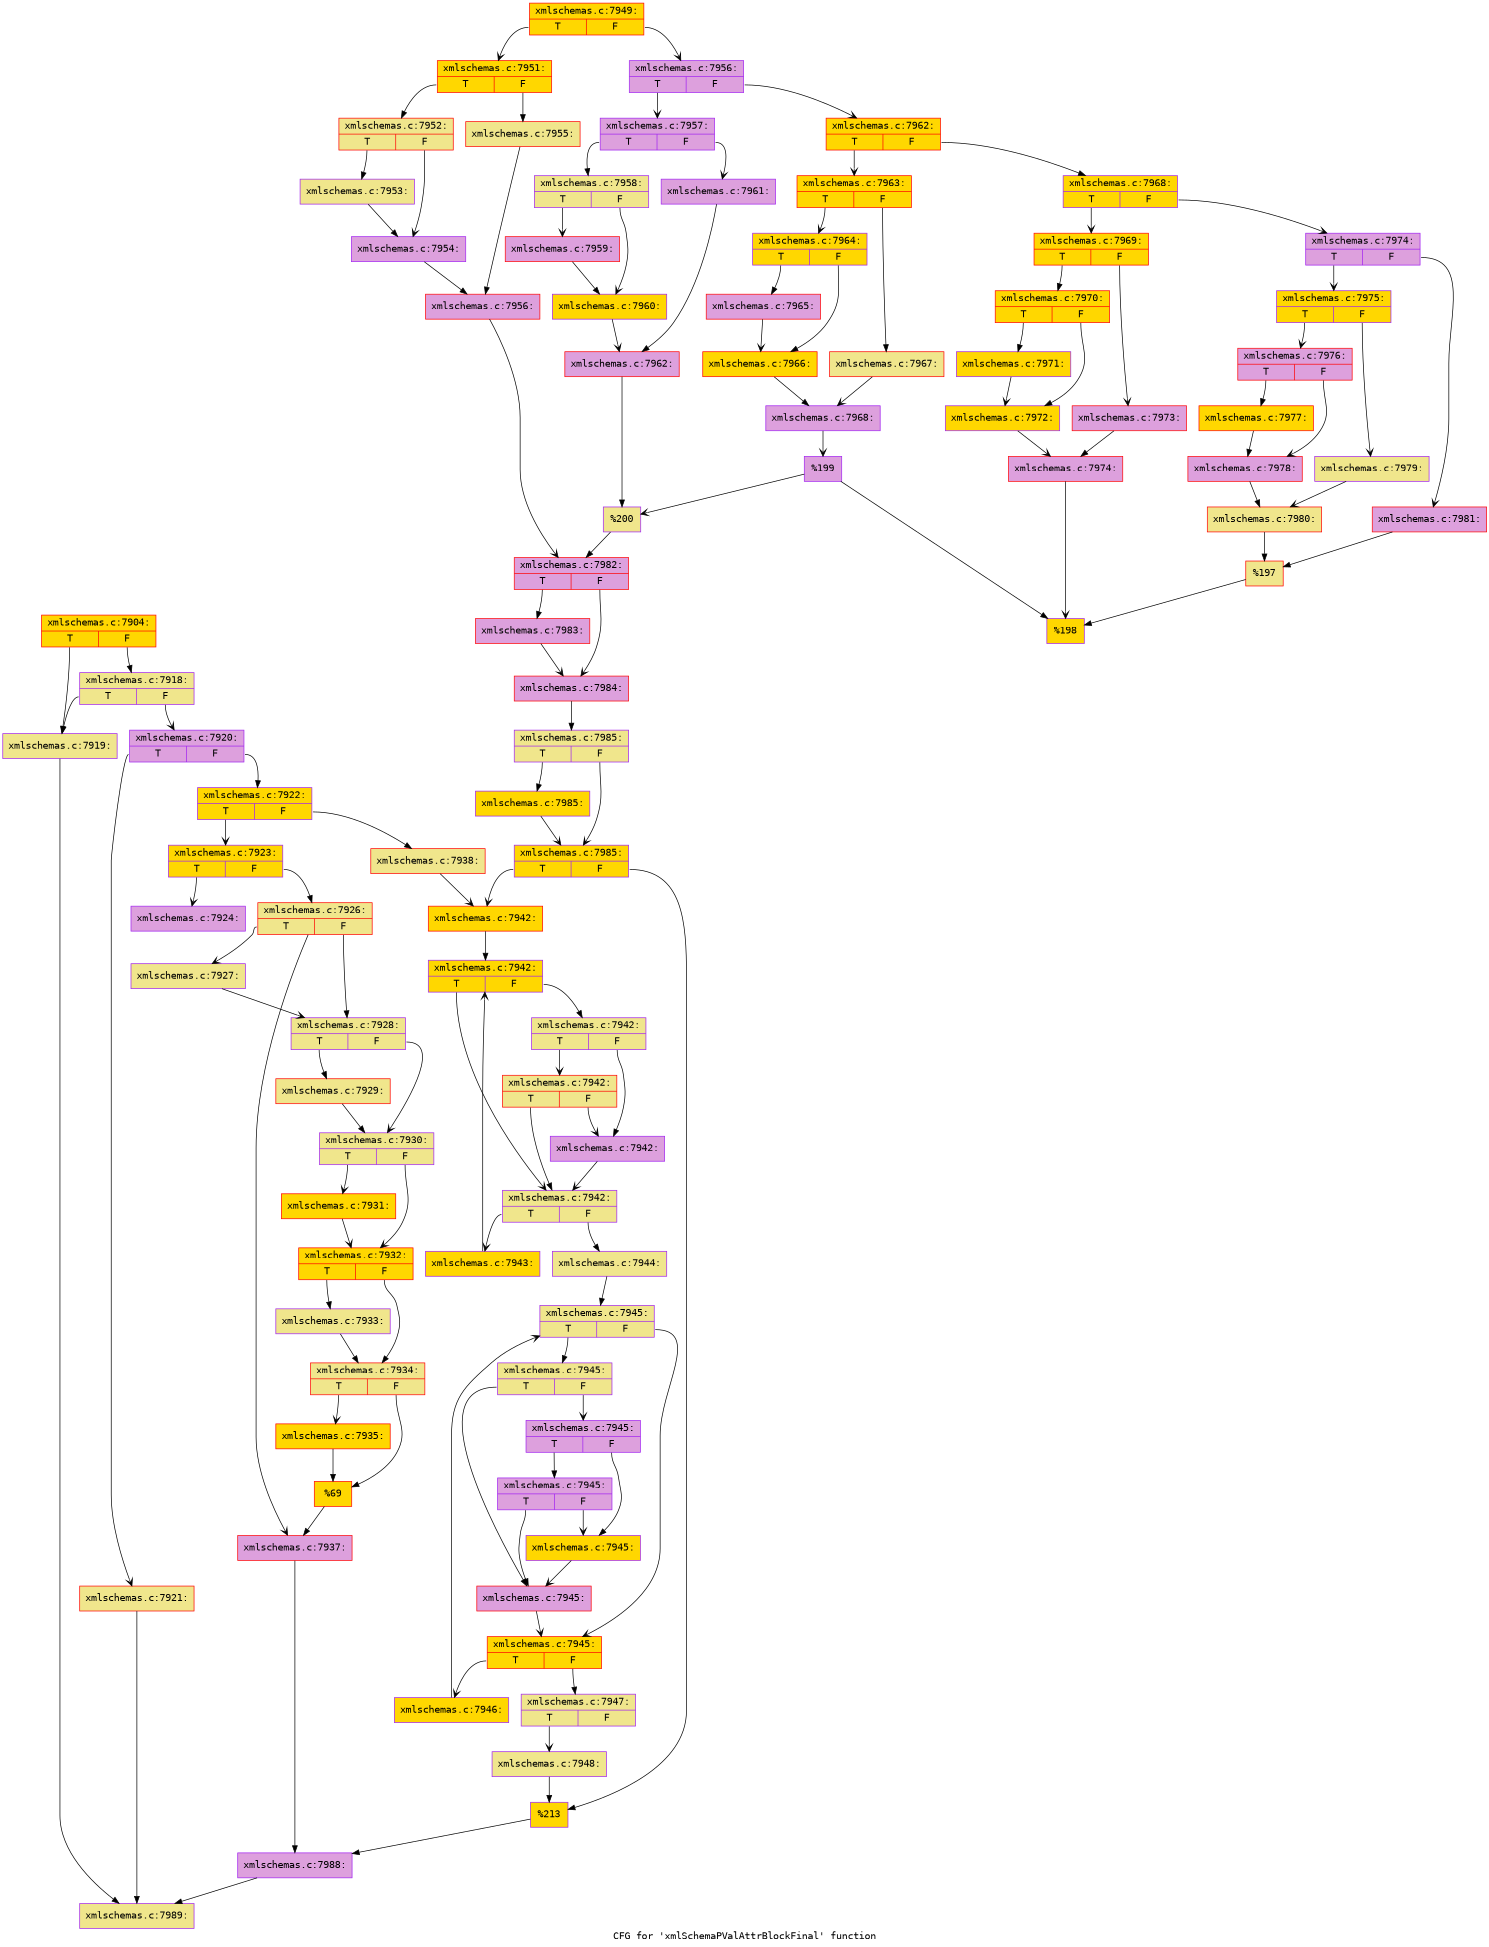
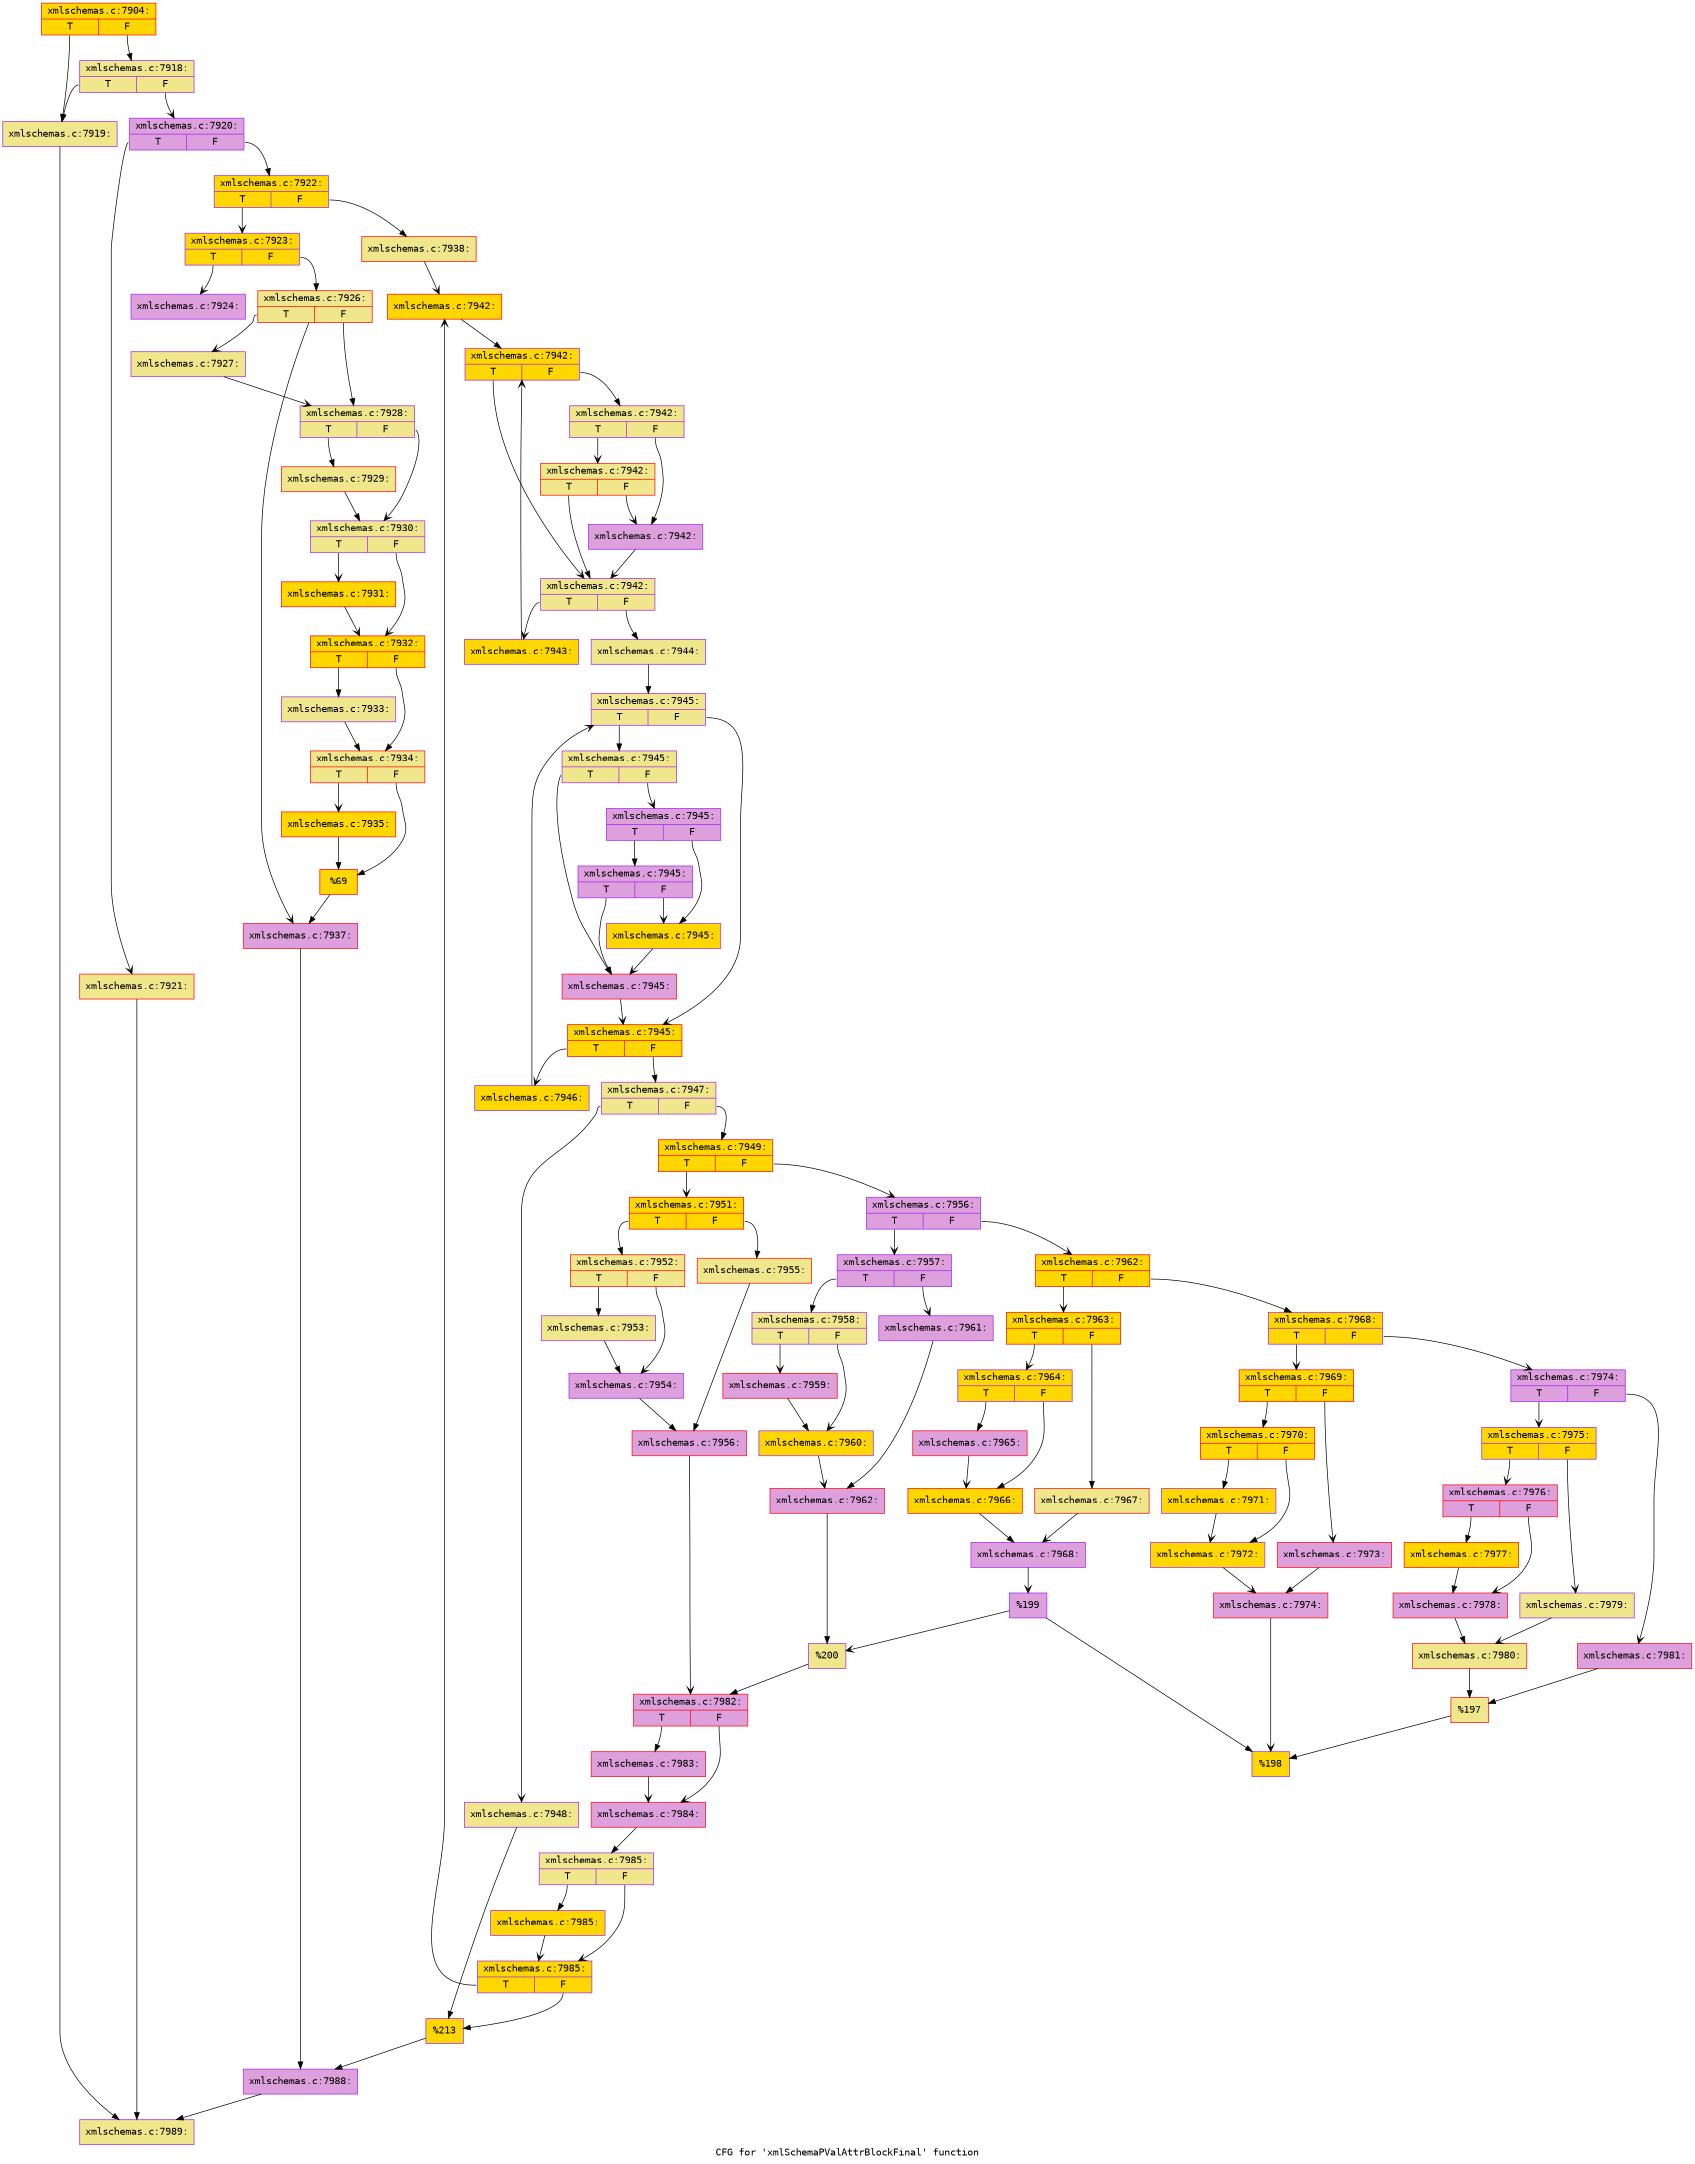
  digraph {
    fontname="DejaVu Sans Mono"
    label="CFG for 'xmlSchemaPValAttrBlockFinal' function"
    node [color=purple fillcolor=gold fontname="DejaVu Sans Mono" shape=record style=filled]
    edge [arrowhead=normal fontname="DejaVu Sans Mono"]
    n1 [color=red label="{xmlschemas.c:7904:|{<s0>T|<s1>F}}"]
    n2 [fillcolor=khaki label="{xmlschemas.c:7919:}"]
    n3 [fillcolor=khaki label="{xmlschemas.c:7918:|{<s0>T|<s1>F}}"]
    n4 [fillcolor=khaki label="{xmlschemas.c:7989:}"]
    n5 [fillcolor=plum label="{xmlschemas.c:7920:|{<s0>T|<s1>F}}"]
    n6 [color=red fillcolor=khaki label="{xmlschemas.c:7921:}"]
    n7 [label="{xmlschemas.c:7922:|{<s0>T|<s1>F}}"]
    n8 [label="{xmlschemas.c:7923:|{<s0>T|<s1>F}}"]
    n9 [color=red fillcolor=khaki label="{xmlschemas.c:7938:}"]
    n10 [fillcolor=plum label="{xmlschemas.c:7924:}"]
    n11 [color=red fillcolor=khaki label="{xmlschemas.c:7926:|{<s0>T|<s1>F}}"]
    n12 [color=red label="{xmlschemas.c:7942:}"]
    n13 [color=red fillcolor=plum label="{xmlschemas.c:7937:}"]
    n14 [fillcolor=khaki label="{xmlschemas.c:7927:}"]
    n15 [fillcolor=khaki label="{xmlschemas.c:7928:|{<s0>T|<s1>F}}"]
    n16 [label="{xmlschemas.c:7942:|{<s0>T|<s1>F}}"]
    n17 [fillcolor=plum label="{xmlschemas.c:7988:}"]
    n18 [color=red fillcolor=khaki label="{xmlschemas.c:7929:}"]
    n19 [fillcolor=khaki label="{xmlschemas.c:7930:|{<s0>T|<s1>F}}"]
    n20 [color=red label="{xmlschemas.c:7931:}"]
    n21 [color=red label="{xmlschemas.c:7932:|{<s0>T|<s1>F}}"]
    n22 [fillcolor=khaki label="{xmlschemas.c:7933:}"]
    n23 [color=red fillcolor=khaki label="{xmlschemas.c:7934:|{<s0>T|<s1>F}}"]
    n24 [color=red label="{xmlschemas.c:7935:}"]
    n25 [color=red label="{%69}"]
    n26 [fillcolor=khaki label="{xmlschemas.c:7942:|{<s0>T|<s1>F}}"]
    n27 [fillcolor=khaki label="{xmlschemas.c:7942:|{<s0>T|<s1>F}}"]
    n28 [label="{xmlschemas.c:7943:}"]
    n29 [fillcolor=khaki label="{xmlschemas.c:7944:}"]
    n30 [color=red fillcolor=khaki label="{xmlschemas.c:7942:|{<s0>T|<s1>F}}"]
    n31 [fillcolor=plum label="{xmlschemas.c:7942:}"]
    n32 [fillcolor=khaki label="{xmlschemas.c:7945:|{<s0>T|<s1>F}}"]
    n33 [fillcolor=khaki label="{xmlschemas.c:7945:|{<s0>T|<s1>F}}"]
    n34 [color=red label="{xmlschemas.c:7945:|{<s0>T|<s1>F}}"]
    n35 [color=red fillcolor=plum label="{xmlschemas.c:7945:}"]
    n36 [fillcolor=plum label="{xmlschemas.c:7945:|{<s0>T|<s1>F}}"]
    n37 [label="{xmlschemas.c:7946:}"]
    n38 [fillcolor=khaki label="{xmlschemas.c:7947:|{<s0>T|<s1>F}}"]
    n39 [fillcolor=plum label="{xmlschemas.c:7945:|{<s0>T|<s1>F}}"]
    n40 [label="{xmlschemas.c:7945:}"]
    n41 [fillcolor=khaki label="{xmlschemas.c:7948:}"]
    n42 [color=red label="{xmlschemas.c:7949:|{<s0>T|<s1>F}}"]
    n43 [label="{%213}"]
    n44 [color=red label="{xmlschemas.c:7951:|{<s0>T|<s1>F}}"]
    n45 [fillcolor=plum label="{xmlschemas.c:7956:|{<s0>T|<s1>F}}"]
    n46 [color=red fillcolor=khaki label="{xmlschemas.c:7952:|{<s0>T|<s1>F}}"]
    n47 [color=red fillcolor=khaki label="{xmlschemas.c:7955:}"]
    n48 [fillcolor=plum label="{xmlschemas.c:7957:|{<s0>T|<s1>F}}"]
    n49 [color=red label="{xmlschemas.c:7962:|{<s0>T|<s1>F}}"]
    n50 [fillcolor=khaki label="{xmlschemas.c:7953:}"]
    n51 [fillcolor=plum label="{xmlschemas.c:7954:}"]
    n52 [color=red fillcolor=plum label="{xmlschemas.c:7956:}"]
    n53 [fillcolor=khaki label="{xmlschemas.c:7958:|{<s0>T|<s1>F}}"]
    n54 [fillcolor=plum label="{xmlschemas.c:7961:}"]
    n55 [color=red label="{xmlschemas.c:7963:|{<s0>T|<s1>F}}"]
    n56 [label="{xmlschemas.c:7968:|{<s0>T|<s1>F}}"]
    n57 [color=red fillcolor=plum label="{xmlschemas.c:7982:|{<s0>T|<s1>F}}"]
    n58 [color=red fillcolor=plum label="{xmlschemas.c:7983:}"]
    n59 [color=red fillcolor=plum label="{xmlschemas.c:7984:}"]
    n60 [fillcolor=khaki label="{xmlschemas.c:7985:|{<s0>T|<s1>F}}"]
    n61 [color=red fillcolor=plum label="{xmlschemas.c:7959:}"]
    n62 [label="{xmlschemas.c:7960:}"]
    n63 [color=red fillcolor=plum label="{xmlschemas.c:7962:}"]
    n64 [label="{xmlschemas.c:7964:|{<s0>T|<s1>F}}"]
    n65 [color=red fillcolor=khaki label="{xmlschemas.c:7967:}"]
    n66 [color=red label="{xmlschemas.c:7969:|{<s0>T|<s1>F}}"]
    n67 [fillcolor=plum label="{xmlschemas.c:7974:|{<s0>T|<s1>F}}"]
    n68 [fillcolor=khaki label="{%200}"]
    n69 [color=red fillcolor=plum label="{xmlschemas.c:7965:}"]
    n70 [color=red label="{xmlschemas.c:7966:}"]
    n71 [fillcolor=plum label="{xmlschemas.c:7968:}"]
    n72 [color=red label="{xmlschemas.c:7970:|{<s0>T|<s1>F}}"]
    n73 [color=red fillcolor=plum label="{xmlschemas.c:7973:}"]
    n74 [label="{xmlschemas.c:7975:|{<s0>T|<s1>F}}"]
    n75 [color=red fillcolor=plum label="{xmlschemas.c:7981:}"]
    n76 [fillcolor=plum label="{%199}"]
    n77 [label="{%198}"]
    n78 [label="{xmlschemas.c:7971:}"]
    n79 [label="{xmlschemas.c:7972:}"]
    n80 [color=red fillcolor=plum label="{xmlschemas.c:7974:}"]
    n81 [color=red fillcolor=plum label="{xmlschemas.c:7976:|{<s0>T|<s1>F}}"]
    n82 [fillcolor=khaki label="{xmlschemas.c:7979:}"]
    n83 [color=red fillcolor=khaki label="{%197}"]
    n84 [color=red label="{xmlschemas.c:7977:}"]
    n85 [color=red fillcolor=plum label="{xmlschemas.c:7978:}"]
    n86 [color=red fillcolor=khaki label="{xmlschemas.c:7980:}"]
    n87 [label="{xmlschemas.c:7985:}"]
    n88 [label="{xmlschemas.c:7985:|{<s0>T|<s1>F}}"]
    n1 -> n2 [tailport=s0]
    n1 -> n3 [tailport=s1]
    n2 -> n4
    n3 -> n2 [tailport=s0]
    n3 -> n5 [arrowhead=vee tailport=s1]
    n5 -> n6 [arrowhead=vee tailport=s0]
    n5 -> n7 [tailport=s1]
    n6 -> n4
    n7 -> n8 [arrowhead=vee tailport=s0]
    n7 -> n9 [tailport=s1]
    n8 -> n10 [arrowhead=vee tailport=s0]
    n8 -> n11 [tailport=s1]
    n9 -> n12 [arrowhead=vee]
    n11 -> n13 [arrowhead=vee]
    n11 -> n14 [arrowhead=vee tailport=s0]
    n11 -> n15 [tailport=s1]
    n12 -> n16
    n13 -> n17
    n14 -> n15 [arrowhead=vee]
    n15 -> n18 [tailport=s0]
    n15 -> n19 [arrowhead=vee tailport=s1]
    n16 -> n26 [arrowhead=vee tailport=s0]
    n16 -> n27 [tailport=s1]
    n17 -> n4
    n18 -> n19
    n19 -> n20 [arrowhead=vee tailport=s0]
    n19 -> n21 [arrowhead=vee tailport=s1]
    n20 -> n21 [arrowhead=vee]
    n21 -> n22 [tailport=s0]
    n21 -> n23 [tailport=s1]
    n22 -> n23
    n23 -> n24 [arrowhead=vee tailport=s0]
    n23 -> n25 [tailport=s1]
    n24 -> n25
    n25 -> n13
    n26 -> n28 [arrowhead=vee tailport=s0]
    n26 -> n29 [tailport=s1]
    n27 -> n30 [arrowhead=vee tailport=s0]
    n27 -> n31 [tailport=s1]
    n28 -> n16 [arrowhead=vee]
    n29 -> n32
    n30 -> n26 [tailport=s0]
    n30 -> n31 [arrowhead=vee tailport=s1]
    n31 -> n26 [arrowhead=vee]
    n32 -> n33 [tailport=s0]
    n32 -> n34 [arrowhead=vee tailport=s1]
    n33 -> n35 [tailport=s0]
    n33 -> n36 [arrowhead=vee tailport=s1]
    n34 -> n37 [arrowhead=vee tailport=s0]
    n34 -> n38 [tailport=s1]
    n35 -> n34 [arrowhead=vee]
    n36 -> n39 [tailport=s0]
    n36 -> n40 [tailport=s1]
    n37 -> n32 [arrowhead=vee]
    n38 -> n41 [arrowhead=vee tailport=s0]
+   n38 -> n42 [tailport=s1]
    n39 -> n35 [tailport=s0]
    n39 -> n40 [arrowhead=vee tailport=s1]
    n40 -> n35 [arrowhead=vee]
    n41 -> n43
    n42 -> n44 [arrowhead=vee tailport=s0]
    n42 -> n45 [arrowhead=vee tailport=s1]
    n43 -> n17
    n44 -> n46 [tailport=s0]
    n44 -> n47 [tailport=s1]
    n45 -> n48 [arrowhead=vee tailport=s0]
    n45 -> n49 [arrowhead=vee tailport=s1]
    n46 -> n50 [tailport=s0]
    n46 -> n51 [arrowhead=vee tailport=s1]
    n47 -> n52
    n48 -> n53 [tailport=s0]
    n48 -> n54 [arrowhead=vee tailport=s1]
    n49 -> n55 [arrowhead=vee tailport=s0]
    n49 -> n56 [tailport=s1]
    n50 -> n51
    n51 -> n52
    n52 -> n57 [arrowhead=vee]
    n53 -> n61 [arrowhead=vee tailport=s0]
    n53 -> n62 [arrowhead=vee tailport=s1]
    n54 -> n63
    n55 -> n64 [arrowhead=vee tailport=s0]
    n55 -> n65 [tailport=s1]
    n56 -> n66 [arrowhead=vee tailport=s0]
    n56 -> n67 [arrowhead=vee tailport=s1]
    n57 -> n58 [tailport=s0]
    n57 -> n59 [arrowhead=vee tailport=s1]
    n58 -> n59 [arrowhead=vee]
    n59 -> n60
    n60 -> n87 [tailport=s0]
    n60 -> n88 [arrowhead=vee tailport=s1]
    n61 -> n62
    n62 -> n63 [arrowhead=vee]
    n63 -> n68
    n64 -> n69 [tailport=s0]
    n64 -> n70 [tailport=s1]
    n65 -> n71 [arrowhead=vee]
    n66 -> n72 [tailport=s0]
    n66 -> n73 [arrowhead=vee tailport=s1]
    n67 -> n74 [arrowhead=vee tailport=s0]
    n67 -> n75 [arrowhead=vee tailport=s1]
    n68 -> n57
    n69 -> n70 [arrowhead=vee]
    n70 -> n71
    n71 -> n76 [arrowhead=vee]
    n72 -> n78 [tailport=s0]
    n72 -> n79 [tailport=s1]
    n73 -> n80
    n74 -> n81 [arrowhead=vee tailport=s0]
    n74 -> n82 [arrowhead=vee tailport=s1]
    n75 -> n83
    n76 -> n68 [arrowhead=vee]
    n76 -> n77
    n78 -> n79 [arrowhead=vee]
    n79 -> n80 [arrowhead=vee]
    n80 -> n77 [arrowhead=vee]
    n81 -> n84 [tailport=s0]
    n81 -> n85 [arrowhead=vee tailport=s1]
    n82 -> n86 [arrowhead=vee]
    n83 -> n77
    n84 -> n85
    n85 -> n86
    n86 -> n83
    n87 -> n88 [arrowhead=vee]
    n88 -> n12 [arrowhead=vee tailport=s0]
    n88 -> n43 [tailport=s1]
  }
